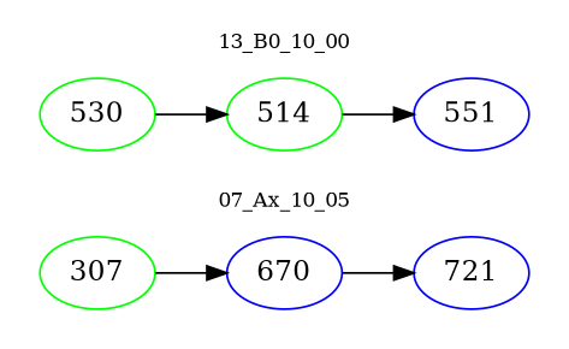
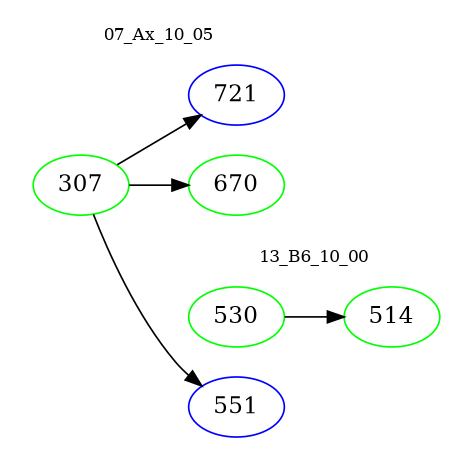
  digraph {
    rankdir=LR
    node [color=green]
    edge [color=black]
    n1 [label=307]
-   n2 [color=blue label=670]
+   n2 [label=670]
    n3 [color=blue label=721]
    n4 [label=530]
    n5 [label=514]
    n6 [color=blue label=551]
    subgraph cluster_1 {
      color=white
      fontsize=10
      label="07_Ax_10_05"
      n1
      n2
      n3
    }
    subgraph cluster_2 {
      color=white
      fontsize=10
-     label="13_B0_10_00"
+     label="13_B6_10_00"
      n4
      n5
      n6
    }
    n1 -> n2
-   n2 -> n3
+   n1 -> n3
    n4 -> n5
-   n5 -> n6
+   n1 -> n6
  }
